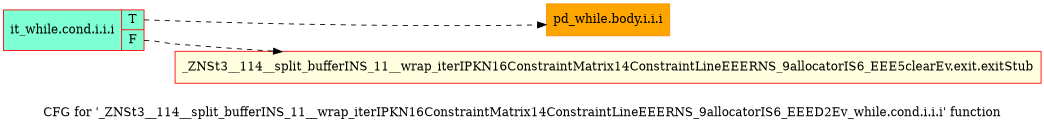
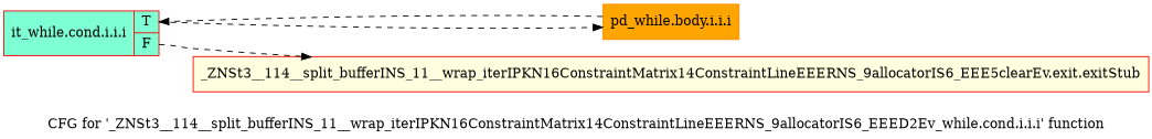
  digraph {
    label="CFG for '_ZNSt3__114__split_bufferINS_11__wrap_iterIPKN16ConstraintMatrix14ConstraintLineEEERNS_9allocatorIS6_EEED2Ev_while.cond.i.i.i' function"
    rankdir=LR
    node [color=red shape=record style=filled]
    edge [style=dashed]
    n1 [fillcolor=aquamarine label="{it_while.cond.i.i.i|{<s0>T|<s1>F}}"]
    n2 [fillcolor=lightyellow label="{_ZNSt3__114__split_bufferINS_11__wrap_iterIPKN16ConstraintMatrix14ConstraintLineEEERNS_9allocatorIS6_EEE5clearEv.exit.exitStub}"]
    n3 [color=darkorange fillcolor=orange label="{pd_while.body.i.i.i}"]
    n1 -> n2 [tailport=s1]
    n1 -> n3 [tailport=s0]
+   n3 -> n1
  }
